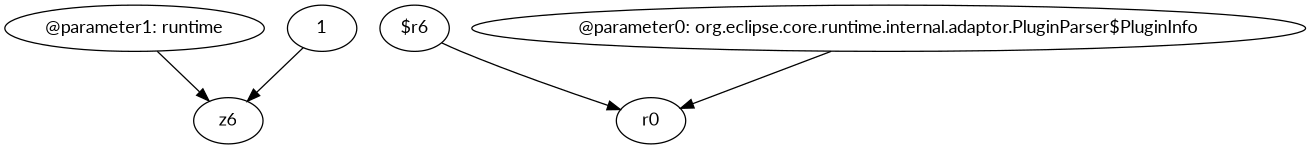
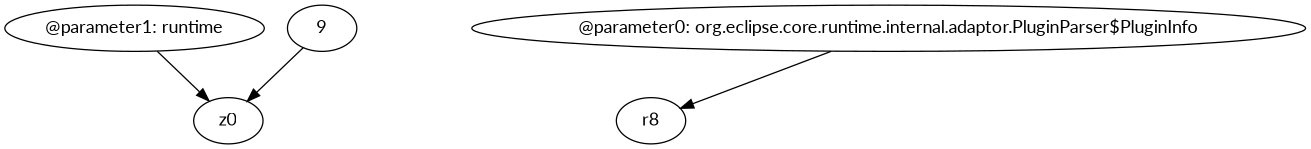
  digraph {
    fontname=Lato
    node [fontname=Lato]
    edge [fontname=Lato]
    n1 [label="@parameter1: runtime"]
-   n2 [label=z6]
-   n3 [label=r0]
-   n4 [label="$r6"]
+   n2 [label=z0]
+   n3 [label=r8]
    n5 [label="@parameter0: org.eclipse.core.runtime.internal.adaptor.PluginParser$PluginInfo"]
-   n6 [label=1]
+   n6 [label=9]
    n1 -> n2
-   n4 -> n3
    n5 -> n3
    n6 -> n2
  }
